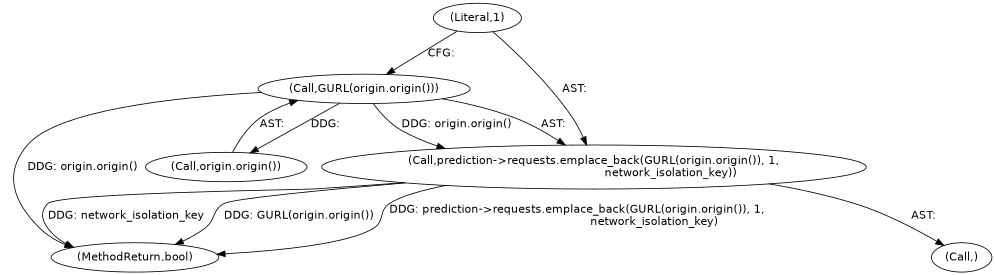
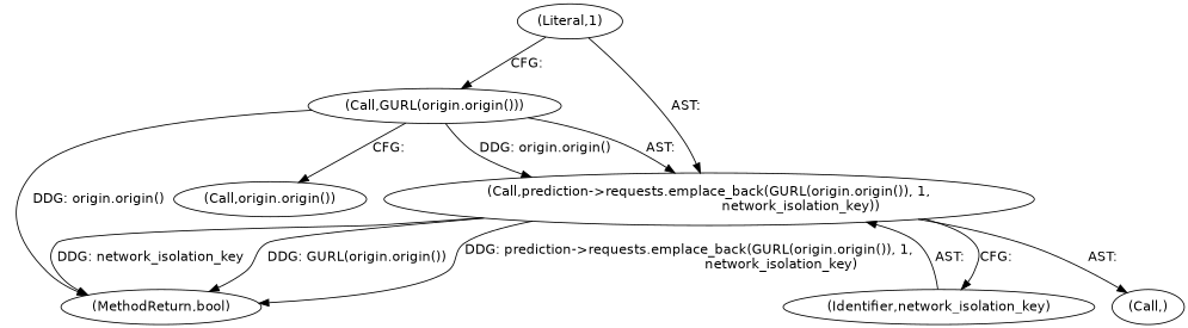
  digraph {
    fontname="DejaVu Sans"
    node [fontname="DejaVu Sans"]
    edge [fontname="DejaVu Sans"]
    n1 [label="(Call,prediction->requests.emplace_back(GURL(origin.origin()), 1,\n                                          network_isolation_key))"]
+   n2 [label="(Identifier,network_isolation_key)"]
    n3 [label="(MethodReturn,bool)"]
    n4 [label="(Call,)"]
    n5 [label="(Call,GURL(origin.origin()))"]
    n6 [label="(Call,origin.origin())"]
    n7 [label="(Literal,1)"]
+   n1 -> n2 [label="CFG: "]
    n1 -> n3 [label="DDG: network_isolation_key"]
    n1 -> n3 [label="DDG: GURL(origin.origin())"]
    n1 -> n3 [label="DDG: prediction->requests.emplace_back(GURL(origin.origin()), 1,\n                                          network_isolation_key)"]
    n1 -> n4 [label="AST: "]
+   n2 -> n1 [label="AST: "]
    n5 -> n1 [label="AST: "]
    n5 -> n1 [label="DDG: origin.origin()"]
    n5 -> n3 [label="DDG: origin.origin()"]
-   n5 -> n6 [label="DDG: "]
-   n6 -> n5 [label="AST: "]
+   n5 -> n6 [label="CFG: "]
    n7 -> n1 [label="AST: "]
    n7 -> n5 [label="CFG: "]
  }
